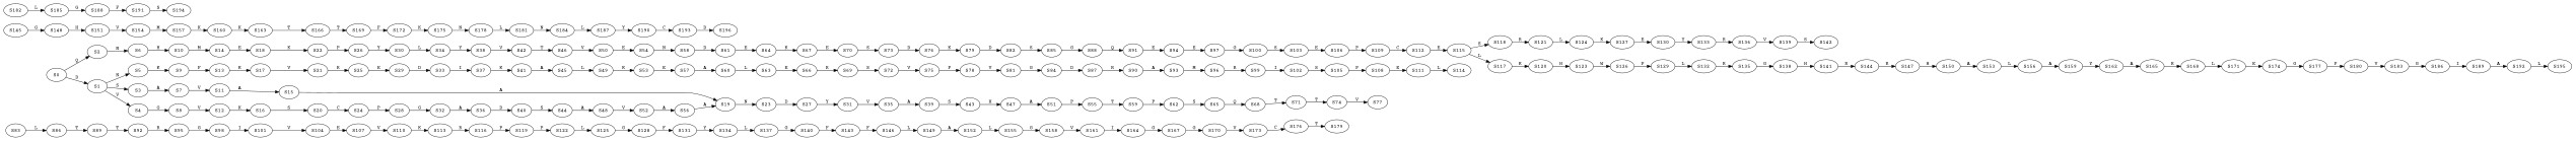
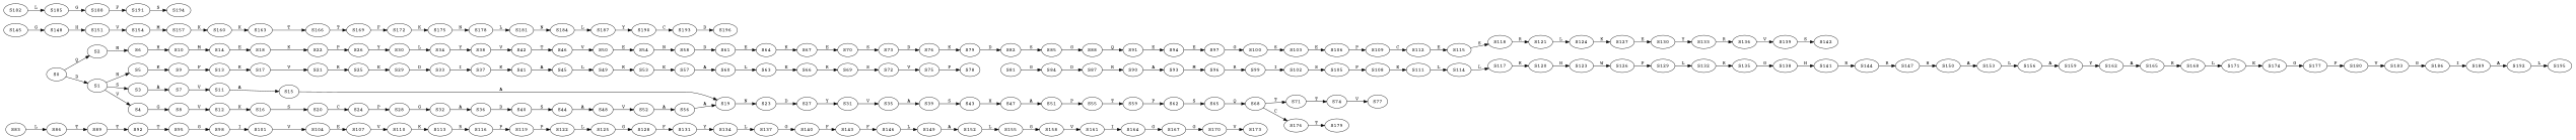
  strict digraph {
    fontname="Courier Prime"
    rankdir=LR
    node [fontname="Courier Prime"]
    edge [fontname="Courier Prime"]
    S0
    S1
    S2
    S3
    S4
    S5
    S6
    S7
    S8
    S9
    S10
    S11
    S12
    S13
    S14
    S15
    S16
    S17
    S18
    S19
    S20
    S21
    S22
    S23
    S24
    S25
    S26
    S27
    S28
    S29
    S30
    S31
    S32
    S33
    S34
    S35
    S36
    S37
    S38
    S39
    S40
    S41
    S42
    S43
    S44
    S45
    S46
    S47
    S48
    S49
    S50
    S51
    S52
    S53
    S54
    S55
    S56
    S57
    S58
    S59
    S60
    S61
    S62
    S63
    S64
    S65
    S66
    S67
    S68
    S69
    S70
    S71
    S72
    S73
    S74
    S75
    S76
    S77
    S78
    S79
    S81
    S82
    S84
    S85
    S83
    S86
    S87
    S88
    S89
    S90
    S91
    S92
    S93
    S94
    S95
    S96
    S97
    S98
    S99
    S100
    S101
    S102
    S103
    S104
    S105
    S106
    S107
    S108
    S109
    S110
    S111
    S112
    S113
    S114
    S115
    S116
    S117
    S118
    S119
    S120
    S121
    S122
    S123
    S124
    S125
    S126
    S127
    S128
    S129
    S130
    S131
    S132
    S133
    S134
    S135
    S136
    S137
    S138
    S139
    S140
    S141
    S142
    S143
    S144
    S146
    S147
    S145
    S148
    S149
    S150
    S151
    S152
    S153
    S154
    S155
    S156
    S157
    S158
    S159
    S160
    S161
    S162
    S163
    S164
    S165
    S166
    S167
    S168
    S169
    S170
    S171
    S172
    S173
    S174
    S175
    S176
    S177
    S178
    S179
    S180
    S181
    S183
    S184
    S182
    S185
    S186
    S187
    S188
    S189
    S190
    S191
    S192
    S193
    S194
    S195
    S196
    S0 -> S1 [label=D]
    S0 -> S2 [label=Q]
    S1 -> S3 [label=S]
    S1 -> S4 [label=V]
    S1 -> S5 [label=N]
    S2 -> S6 [label=N]
    S3 -> S7 [label=A]
    S4 -> S8 [label=G]
    S5 -> S9 [label=K]
    S6 -> S10 [label=H]
    S7 -> S11 [label=V]
    S8 -> S12 [label=V]
    S9 -> S13 [label=F]
    S10 -> S14 [label=M]
    S11 -> S15 [label=A]
    S12 -> S16 [label=K]
    S13 -> S17 [label=K]
    S14 -> S18 [label=E]
    S15 -> S19 [label=A]
    S16 -> S20 [label=S]
    S17 -> S21 [label=V]
    S18 -> S22 [label=K]
    S19 -> S23 [label=N]
    S20 -> S24 [label=C]
    S21 -> S25 [label=R]
    S22 -> S26 [label=P]
    S23 -> S27 [label=D]
    S24 -> S28 [label=P]
    S25 -> S29 [label=E]
    S26 -> S30 [label=Y]
    S27 -> S31 [label=Y]
    S28 -> S32 [label=G]
    S29 -> S33 [label=D]
    S30 -> S34 [label=L]
    S31 -> S35 [label=V]
    S32 -> S36 [label=A]
    S33 -> S37 [label=I]
    S34 -> S38 [label=Y]
    S35 -> S39 [label=A]
    S36 -> S40 [label=D]
    S37 -> S41 [label=K]
    S38 -> S42 [label=V]
    S39 -> S43 [label=S]
    S40 -> S44 [label=S]
    S41 -> S45 [label=A]
    S42 -> S46 [label=T]
    S43 -> S47 [label=H]
    S44 -> S48 [label=A]
    S45 -> S49 [label=L]
    S46 -> S50 [label=V]
    S47 -> S51 [label=A]
    S48 -> S52 [label=V]
    S49 -> S53 [label=K]
    S50 -> S54 [label=E]
    S51 -> S55 [label=P]
    S52 -> S56 [label=A]
    S53 -> S57 [label=E]
    S54 -> S58 [label=N]
    S55 -> S59 [label=T]
    S56 -> S19 [label=A]
    S57 -> S60 [label=A]
    S58 -> S61 [label=D]
    S59 -> S62 [label=P]
    S60 -> S63 [label=L]
    S61 -> S64 [label=E]
    S62 -> S65 [label=S]
    S63 -> S66 [label=E]
    S64 -> S67 [label=K]
    S65 -> S68 [label=Q]
    S66 -> S69 [label=R]
    S67 -> S70 [label=E]
    S68 -> S71 [label=T]
    S69 -> S72 [label=S]
    S70 -> S73 [label=S]
    S71 -> S74 [label=T]
    S72 -> S75 [label=V]
    S73 -> S76 [label=D]
    S74 -> S77 [label=V]
    S75 -> S78 [label=P]
    S76 -> S79 [label=K]
-   S78 -> S81 [label=V]
    S79 -> S82 [label=D]
    S81 -> S84 [label=G]
    S82 -> S85 [label=S]
    S84 -> S87 [label=D]
    S85 -> S88 [label=G]
    S83 -> S86 [label=L]
    S86 -> S89 [label=T]
    S87 -> S90 [label=R]
    S88 -> S91 [label=Q]
    S89 -> S92 [label=T]
    S90 -> S93 [label=A]
    S91 -> S94 [label=E]
-   S92 -> S95 [label=R]
+   S92 -> S95 [label=T]
    S93 -> S96 [label=M]
    S94 -> S97 [label=E]
    S95 -> S98 [label=G]
    S96 -> S99 [label=R]
    S97 -> S100 [label=G]
    S98 -> S101 [label=I]
    S99 -> S102 [label=I]
    S100 -> S103 [label=S]
    S101 -> S104 [label=V]
    S102 -> S105 [label=S]
    S103 -> S106 [label=E]
    S104 -> S107 [label=E]
    S105 -> S108 [label=P]
    S106 -> S109 [label=P]
    S107 -> S110 [label=V]
    S108 -> S111 [label=E]
    S109 -> S112 [label=C]
    S110 -> S113 [label=K]
    S111 -> S114 [label=L]
    S112 -> S115 [label=E]
    S113 -> S116 [label=R]
-   S115 -> S117 [label=L]
+   S114 -> S117 [label=L]
    S115 -> S118 [label=S]
    S116 -> S119 [label=P]
    S117 -> S120 [label=K]
    S118 -> S121 [label=R]
    S119 -> S122 [label=P]
    S120 -> S123 [label=H]
    S121 -> S124 [label=L]
    S122 -> S125 [label=L]
    S123 -> S126 [label=W]
    S124 -> S127 [label=K]
    S125 -> S128 [label=G]
    S126 -> S129 [label=P]
    S127 -> S130 [label=E]
    S128 -> S131 [label=F]
    S129 -> S132 [label=L]
    S130 -> S133 [label=Y]
    S131 -> S134 [label=Y]
    S132 -> S135 [label=R]
    S133 -> S136 [label=R]
    S134 -> S137 [label=L]
    S135 -> S138 [label=G]
    S136 -> S139 [label=V]
    S137 -> S140 [label=G]
    S138 -> S141 [label=H]
    S139 -> S142 [label=S]
    S140 -> S143 [label=F]
    S141 -> S144 [label=R]
    S143 -> S146 [label=F]
    S144 -> S147 [label=R]
    S146 -> S149 [label=L]
    S147 -> S150 [label=H]
    S145 -> S148 [label=G]
    S148 -> S151 [label=H]
    S149 -> S152 [label=A]
    S150 -> S153 [label=A]
    S151 -> S154 [label=V]
    S152 -> S155 [label=L]
    S153 -> S156 [label=L]
    S154 -> S157 [label=M]
    S155 -> S158 [label=G]
    S156 -> S159 [label=A]
    S157 -> S160 [label=K]
    S158 -> S161 [label=V]
    S159 -> S162 [label=Y]
    S160 -> S163 [label=K]
    S161 -> S164 [label=I]
    S162 -> S165 [label=A]
    S163 -> S166 [label=T]
    S164 -> S167 [label=G]
    S165 -> S168 [label=R]
    S166 -> S169 [label=T]
    S167 -> S170 [label=G]
    S168 -> S171 [label=L]
    S169 -> S172 [label=F]
    S170 -> S173 [label=V]
    S171 -> S174 [label=E]
    S172 -> S175 [label=K]
-   S173 -> S176 [label=C]
+   S68 -> S176 [label=C]
    S174 -> S177 [label=G]
    S175 -> S178 [label=N]
    S176 -> S179 [label=T]
    S177 -> S180 [label=P]
    S178 -> S181 [label=L]
    S180 -> S183 [label=V]
    S181 -> S184 [label=N]
    S183 -> S186 [label=G]
    S184 -> S187 [label=L]
    S182 -> S185 [label=L]
    S185 -> S188 [label=G]
    S186 -> S189 [label=I]
    S187 -> S190 [label=Y]
    S188 -> S191 [label=F]
    S189 -> S192 [label=A]
    S190 -> S193 [label=C]
    S191 -> S194 [label=S]
    S192 -> S195 [label=L]
    S193 -> S196 [label=D]
  }
